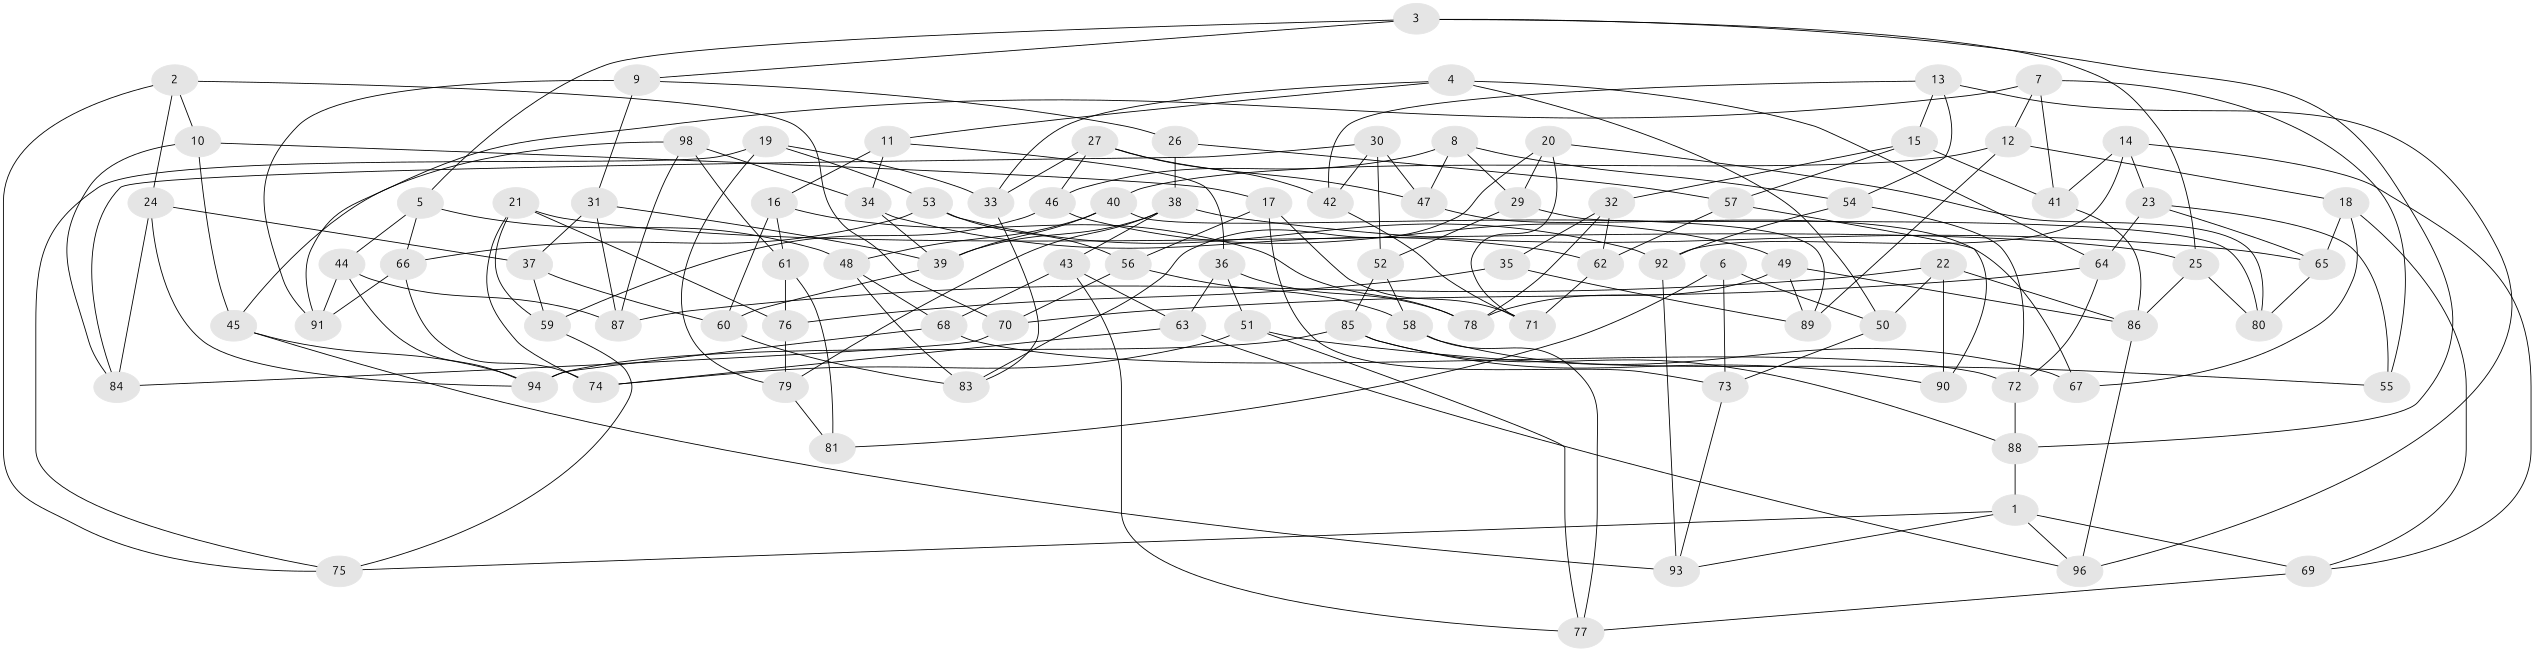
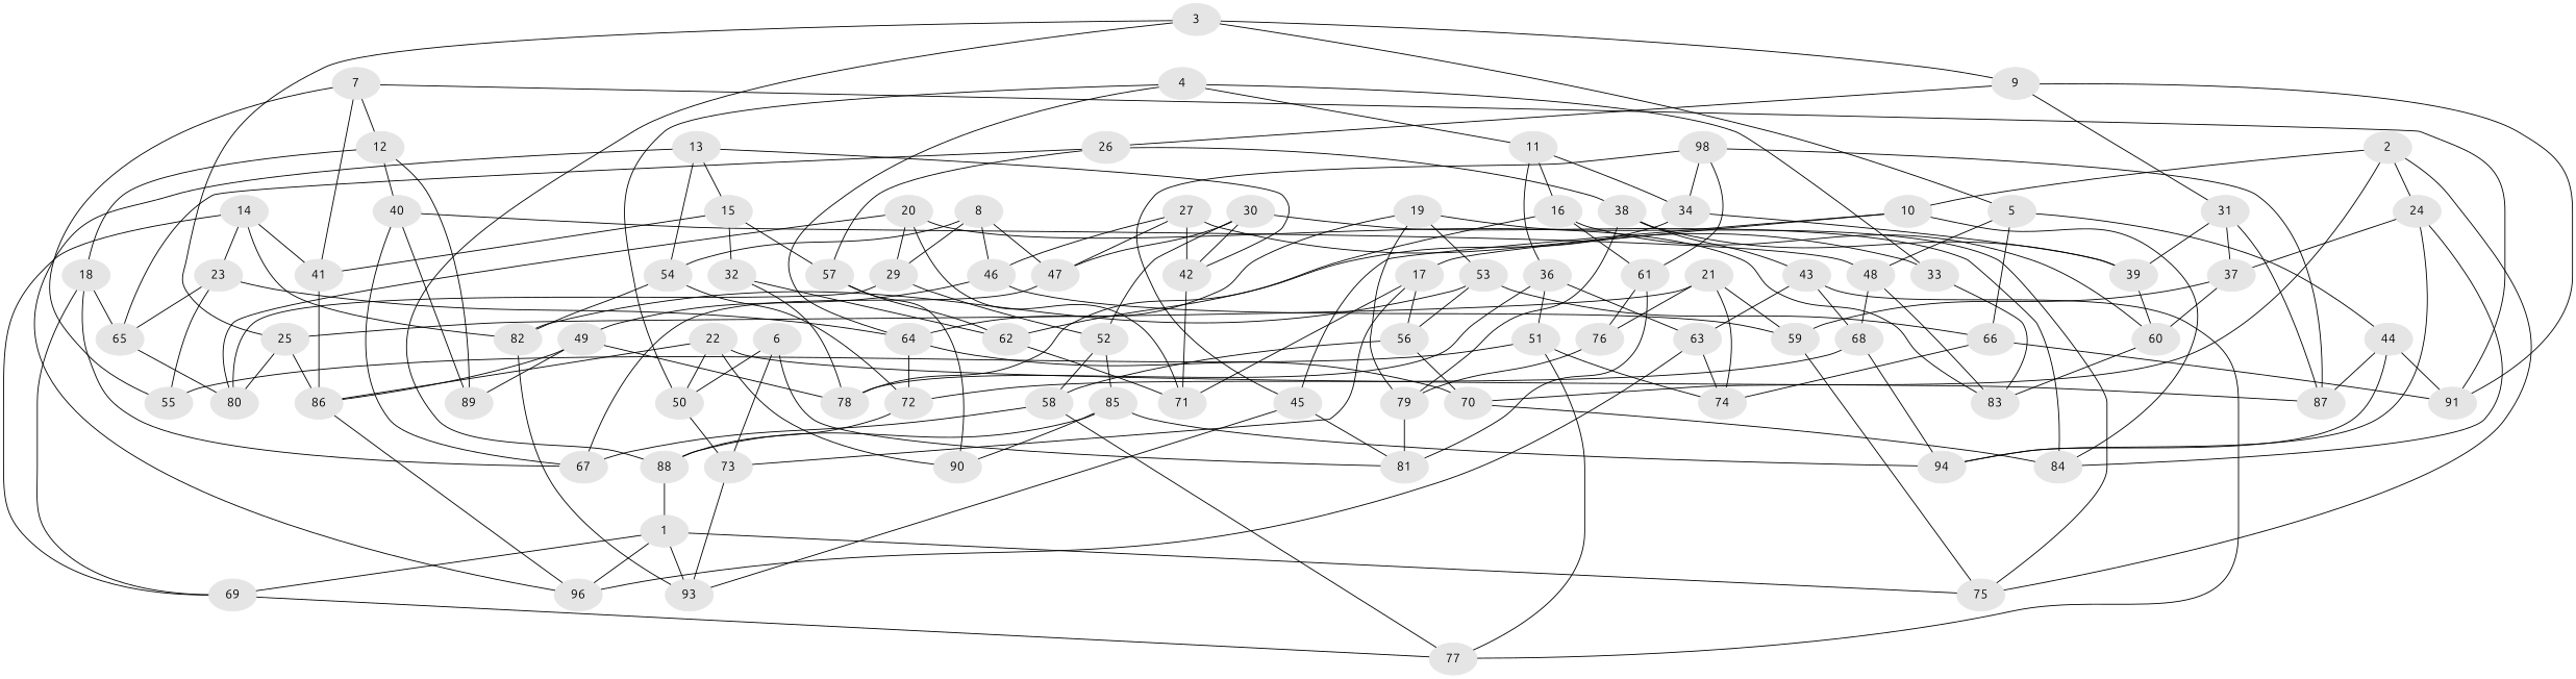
  graph {
    fontname=Ubuntu
    node [color=gray90 fontname=Ubuntu style=filled]
    edge [fontname=Ubuntu]
    1
    69
    75
    n4 [label=96]
    93
    77
    2
    10
    24
    70
    17
    45
    84
    37
    94
    3
    5
    9
    25
    88
    44
    48
    66
    91
    26
    31
    80
    86
    4
    11
    33
    50
    64
    16
    34
    36
    83
    73
    72
    87
    68
    74
    6
    81
-   35
    89
    76
    7
    12
    41
    55
    18
    40
    8
    29
    46
    47
    54
    52
    59
    49
    67
-   82 [label=92]
+   82
    57
    65
    38
    39
    56
    71
    60
    61
    78
    62
    51
    63
    13
    15
    42
    32
    14
    23
    90
    58
    19
    53
    79
    20
    21
    22
    43
    27
    n92 [label=98]
    85
    30
    1 -- 69
    1 -- 75
    1 -- n4
    1 -- 93
    69 -- 77
    2 -- 75
    2 -- 10
    2 -- 24
    2 -- 70
    10 -- 17
    10 -- 45
    10 -- 84
    24 -- 84
    24 -- 37
    24 -- 94
    70 -- 84
    17 -- 73
    17 -- 56
    17 -- 71
    45 -- 93
-   45 -- 94
+   45 -- 81
    37 -- 59
    37 -- 60
    3 -- 5
    3 -- 9
    3 -- 25
    3 -- 88
    5 -- 44
    5 -- 48
    5 -- 66
    9 -- 91
    9 -- 26
    9 -- 31
    25 -- 80
    25 -- 86
    88 -- 1
    44 -- 94
    44 -- 91
    44 -- 87
    48 -- 83
    48 -- 68
    66 -- 91
    66 -- 74
    26 -- 57
-   38 -- 65
+   26 -- 65
    26 -- 38
    31 -- 37
    31 -- 87
    31 -- 39
    86 -- n4
    4 -- 11
    4 -- 33
    4 -- 50
    4 -- 64
    11 -- 16
    11 -- 34
    11 -- 36
    33 -- 83
    50 -- 73
    64 -- 70
    64 -- 72
    16 -- 60
    16 -- 61
    16 -- 78
    34 -- 39
    34 -- 62
    36 -- 78
    36 -- 51
    36 -- 63
    73 -- 93
    72 -- 88
    68 -- 94
    68 -- 72
    6 -- 50
    6 -- 73
    6 -- 81
-   35 -- 89
-   35 -- 76
    76 -- 79
    7 -- 91
    7 -- 12
    7 -- 41
    7 -- 55
    12 -- 89
    12 -- 18
    12 -- 40
    41 -- 86
    18 -- 69
    18 -- 67
    18 -- 65
    40 -- 48
    40 -- 89
-   40 -- 39
+   40 -- 67
    8 -- 29
    8 -- 46
    8 -- 47
    8 -- 54
    29 -- 80
    29 -- 52
    46 -- 59
    46 -- 49
    47 -- 67
    54 -- 72
    54 -- 82
    52 -- 58
    52 -- 85
    59 -- 75
    49 -- 86
    49 -- 89
    49 -- 78
    82 -- 93
    57 -- 62
    57 -- 90
    65 -- 80
    38 -- 39
    38 -- 79
    38 -- 43
    39 -- 60
    56 -- 70
    56 -- 58
    60 -- 83
    61 -- 81
    61 -- 76
    62 -- 71
    51 -- 77
    51 -- 74
    51 -- 55
    63 -- n4
    63 -- 74
    13 -- n4
    13 -- 54
    13 -- 15
    13 -- 42
    15 -- 41
    15 -- 57
    15 -- 32
    42 -- 71
-   32 -- 35
    32 -- 78
    32 -- 62
    14 -- 69
    14 -- 41
    14 -- 82
    14 -- 23
    23 -- 64
    23 -- 55
    23 -- 65
    58 -- 77
    58 -- 67
    19 -- 75
-   19 -- 33
+   19 -- 64
    19 -- 53
    19 -- 79
    53 -- 66
    53 -- 82
    53 -- 56
    79 -- 81
    20 -- 80
    20 -- 83
    20 -- 29
    20 -- 71
    21 -- 25
    21 -- 74
    21 -- 76
    21 -- 59
    22 -- 86
    22 -- 50
    22 -- 87
    22 -- 90
    43 -- 77
    43 -- 68
    43 -- 63
    27 -- 33
    27 -- 46
    27 -- 47
    27 -- 42
    n92 -- 45
    n92 -- 34
    n92 -- 87
    n92 -- 61
    85 -- 94
    85 -- 88
    85 -- 90
    30 -- 84
    30 -- 47
    30 -- 52
    30 -- 42
  }
